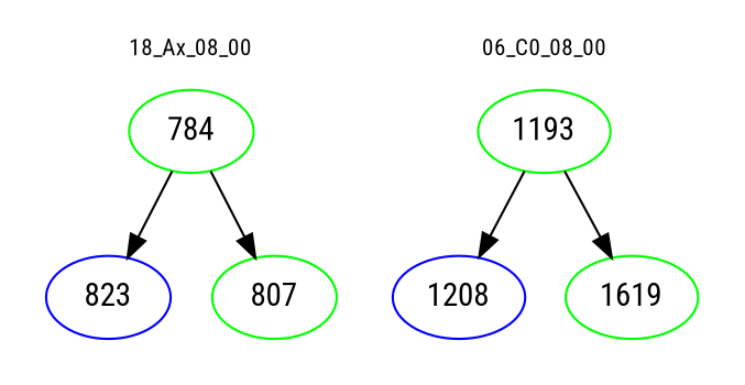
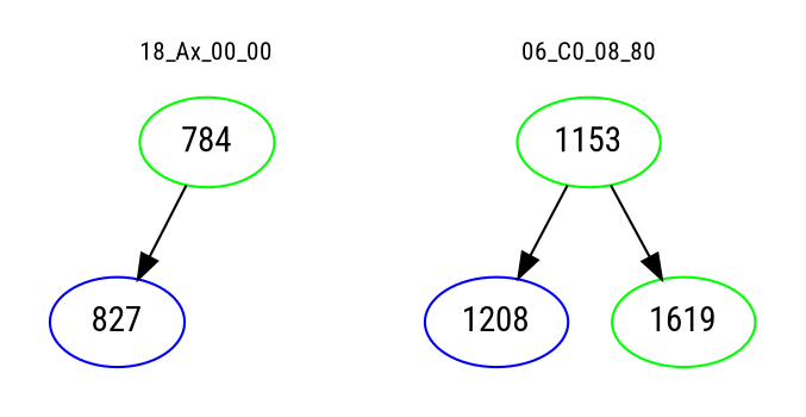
  digraph {
    fontname="Roboto Condensed"
    node [color=green fontname="Roboto Condensed"]
    edge [color=black fontname="Roboto Condensed"]
    n1 [label=784]
-   n2 [color=blue label=823]
-   n3 [label=807]
-   n4 [label=1193]
+   n2 [color=blue label=827]
+   n4 [label=1153]
    n5 [color=blue label=1208]
    n6 [label=1619]
    subgraph cluster_1 {
      color=white
      fontsize=10
-     label="18_Ax_08_00"
+     label="18_Ax_00_00"
      n1
      n2
-     n3
    }
    subgraph cluster_2 {
      color=white
      fontsize=10
-     label="06_C0_08_00"
+     label="06_C0_08_80"
      n4
      n5
      n6
    }
    n1 -> n2
-   n1 -> n3
    n4 -> n5
    n4 -> n6
  }
